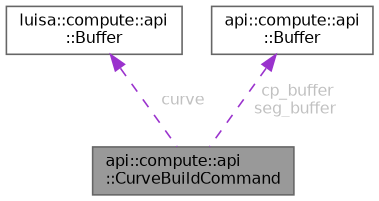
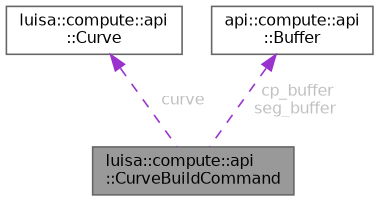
  digraph {
    node [color=gray40 fillcolor=white fontname=Helvetica fontsize=10 shape=box style=filled]
    edge [color=darkorchid3 dir=back fontcolor=grey fontname=Helvetica fontsize=10 labelfontname=Helvetica labelfontsize=10 style=dashed]
-   n1 [fillcolor=grey60 fontcolor=black height=0.2 label="api::compute::api\l::CurveBuildCommand" width=0.4]
-   n2 [height=0.2 label="luisa::compute::api\l::Buffer" width=0.4]
+   n1 [fillcolor=grey60 fontcolor=black height=0.2 label="luisa::compute::api\l::CurveBuildCommand" width=0.4]
+   n2 [height=0.2 label="luisa::compute::api\l::Curve" width=0.4]
    n3 [height=0.2 label="api::compute::api\l::Buffer" width=0.4]
    n2 -> n1 [label=" curve"]
    n3 -> n1 [label=" cp_buffer\nseg_buffer"]
  }
